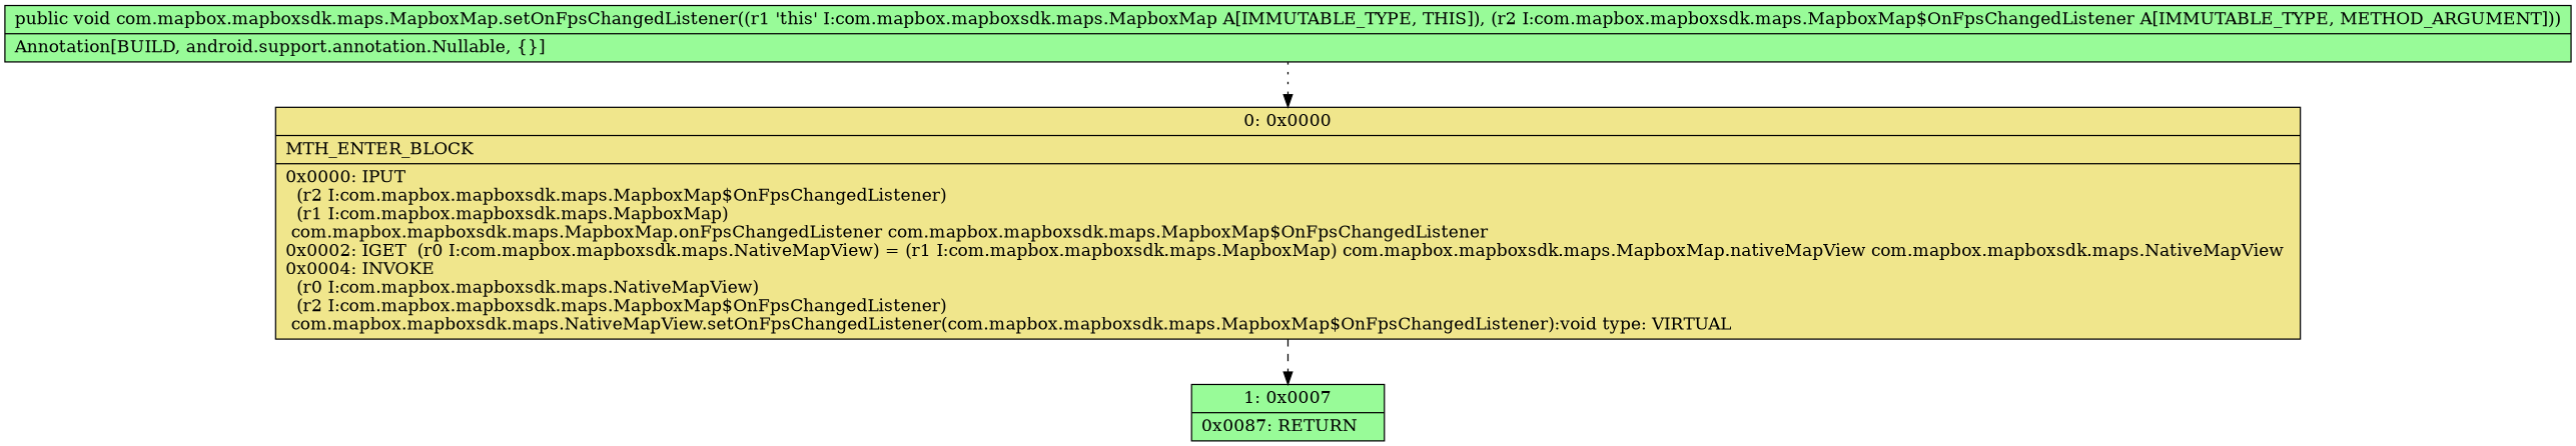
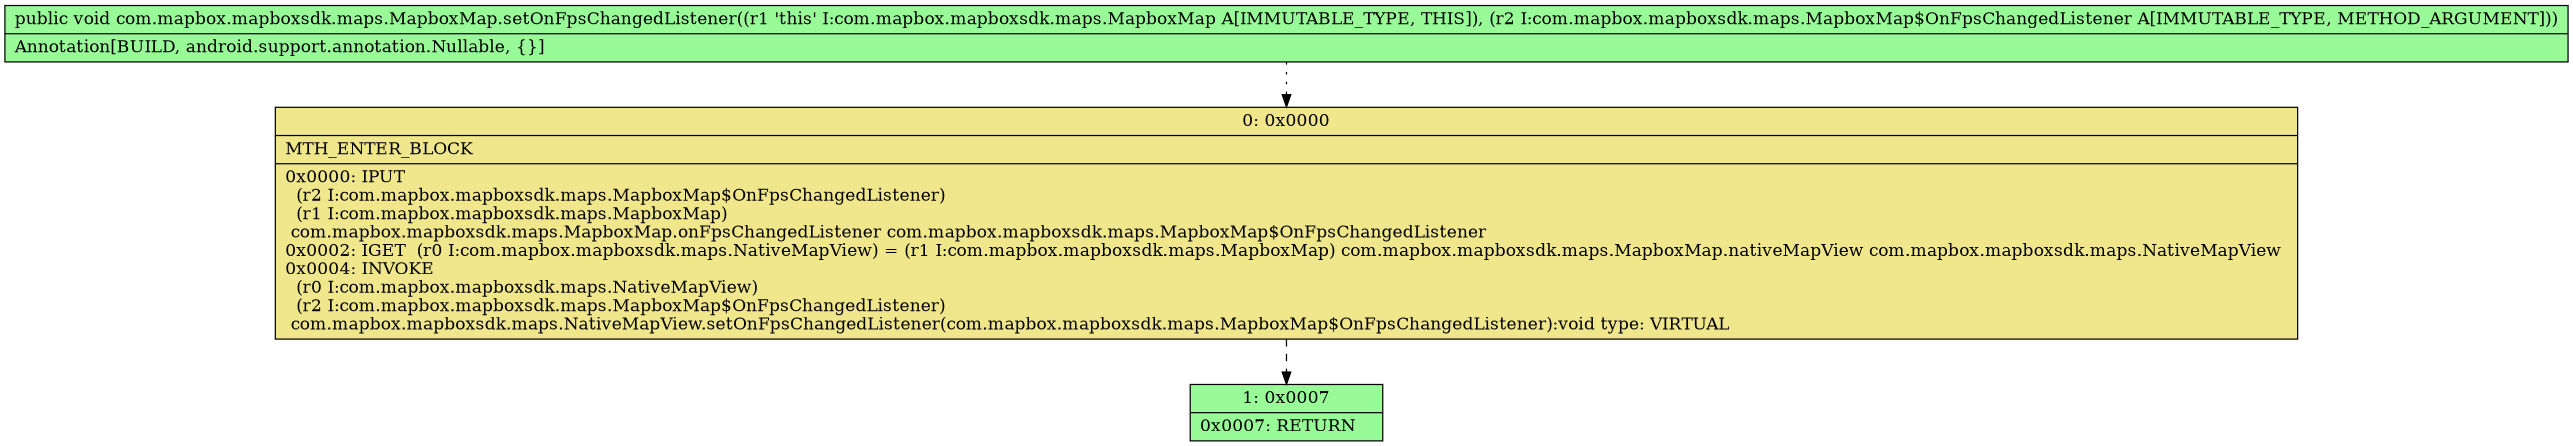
  digraph {
    node [shape=record style=filled fillcolor=palegreen]
    n1 [label="{0\:\ 0x0000|MTH_ENTER_BLOCK\l|0x0000: IPUT  \l  (r2 I:com.mapbox.mapboxsdk.maps.MapboxMap$OnFpsChangedListener)\l  (r1 I:com.mapbox.mapboxsdk.maps.MapboxMap)\l com.mapbox.mapboxsdk.maps.MapboxMap.onFpsChangedListener com.mapbox.mapboxsdk.maps.MapboxMap$OnFpsChangedListener \l0x0002: IGET  (r0 I:com.mapbox.mapboxsdk.maps.NativeMapView) = (r1 I:com.mapbox.mapboxsdk.maps.MapboxMap) com.mapbox.mapboxsdk.maps.MapboxMap.nativeMapView com.mapbox.mapboxsdk.maps.NativeMapView \l0x0004: INVOKE  \l  (r0 I:com.mapbox.mapboxsdk.maps.NativeMapView)\l  (r2 I:com.mapbox.mapboxsdk.maps.MapboxMap$OnFpsChangedListener)\l com.mapbox.mapboxsdk.maps.NativeMapView.setOnFpsChangedListener(com.mapbox.mapboxsdk.maps.MapboxMap$OnFpsChangedListener):void type: VIRTUAL \l}" fillcolor=khaki]
-   n2 [label="{1\:\ 0x0007|0x0087: RETURN   \l}"]
+   n2 [label="{1\:\ 0x0007|0x0007: RETURN   \l}"]
    n3 [label="{public void com.mapbox.mapboxsdk.maps.MapboxMap.setOnFpsChangedListener((r1 'this' I:com.mapbox.mapboxsdk.maps.MapboxMap A[IMMUTABLE_TYPE, THIS]), (r2 I:com.mapbox.mapboxsdk.maps.MapboxMap$OnFpsChangedListener A[IMMUTABLE_TYPE, METHOD_ARGUMENT]))  | Annotation[BUILD, android.support.annotation.Nullable, \{\}]\l}"]
    n1 -> n2 [style=dashed]
    n3 -> n1 [style=dotted]
  }
